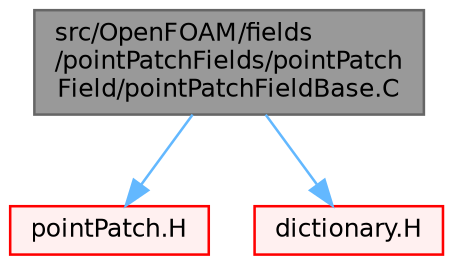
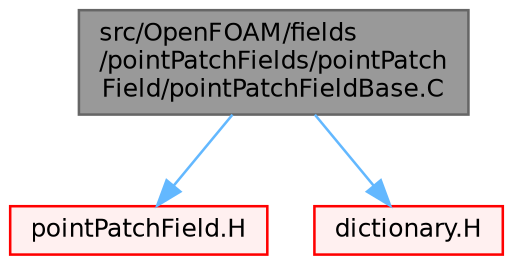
  digraph {
    node [color=red fillcolor="#FFF0F0" fontname=Helvetica fontsize=10 shape=box style=filled]
    edge [color=steelblue1 fontname=Helvetica fontsize=10 labelfontname=Helvetica labelfontsize=10 style=solid]
    n1 [color=gray40 fillcolor=grey60 fontcolor=black height=0.2 label="src/OpenFOAM/fields\l/pointPatchFields/pointPatch\lField/pointPatchFieldBase.C" width=0.4]
-   n2 [height=0.2 label="pointPatch.H" width=0.4]
+   n2 [height=0.2 label="pointPatchField.H" width=0.4]
    n3 [height=0.2 label="dictionary.H" width=0.4]
    n1 -> n2
    n1 -> n3
  }
